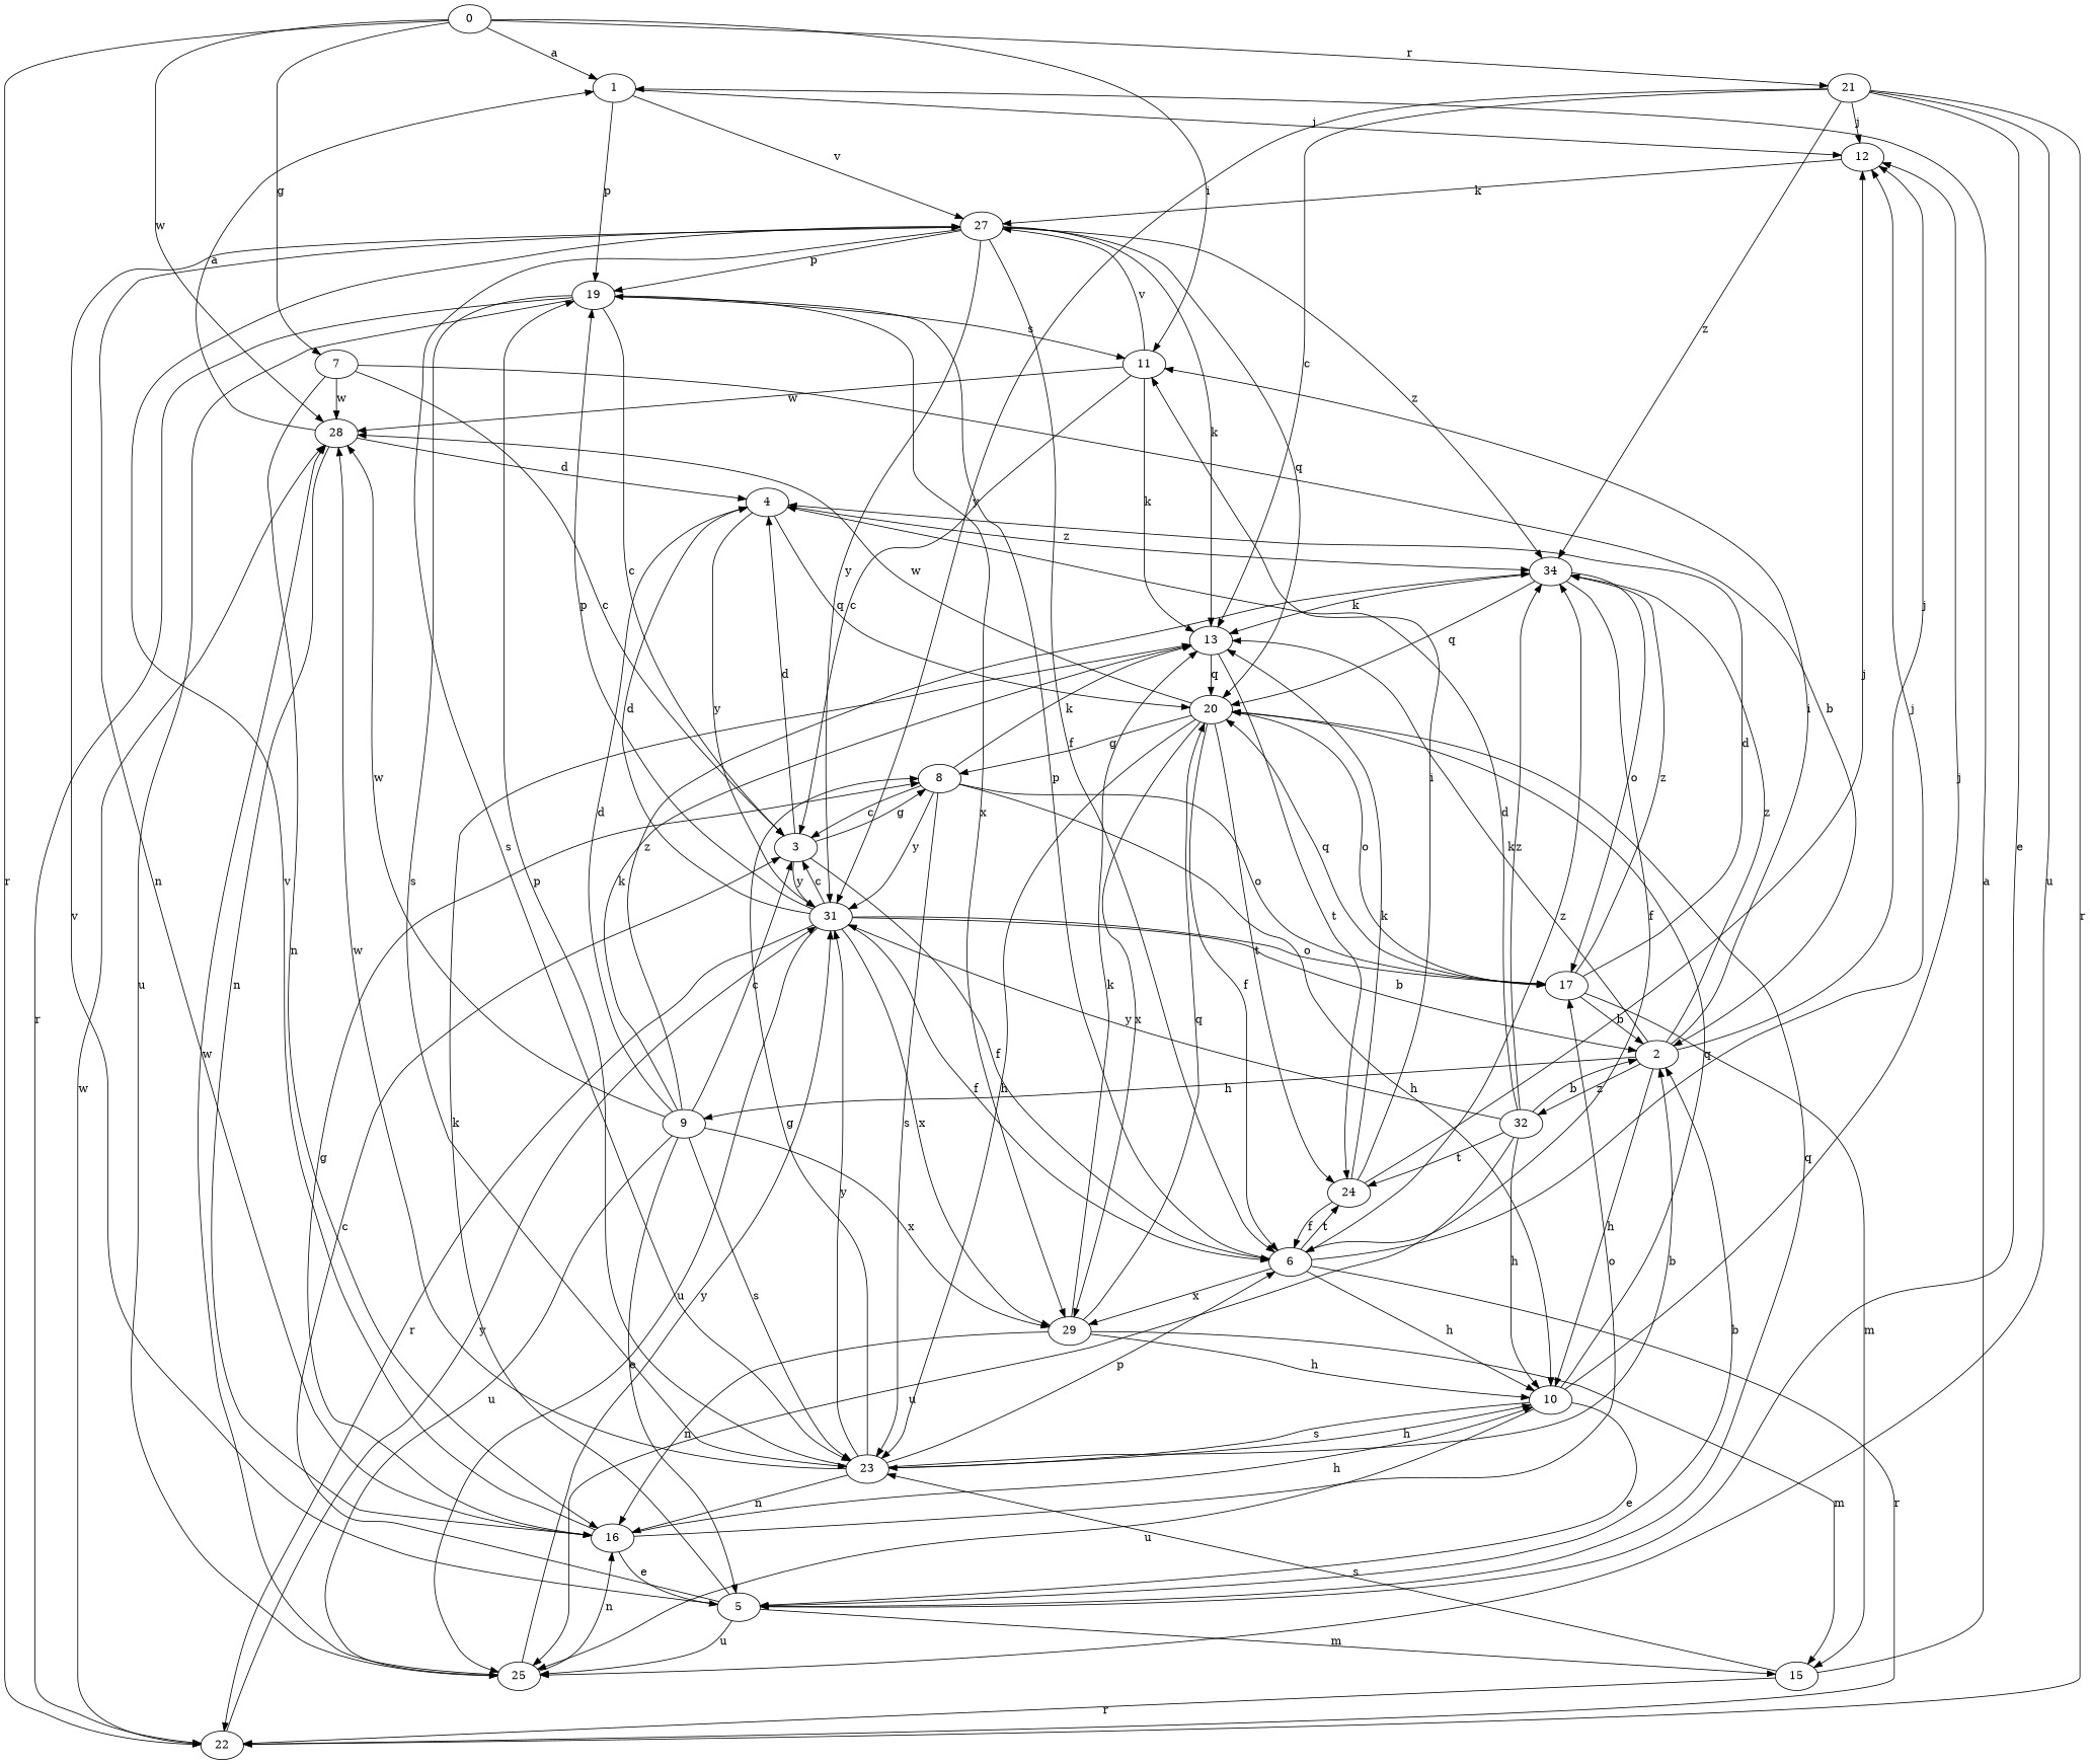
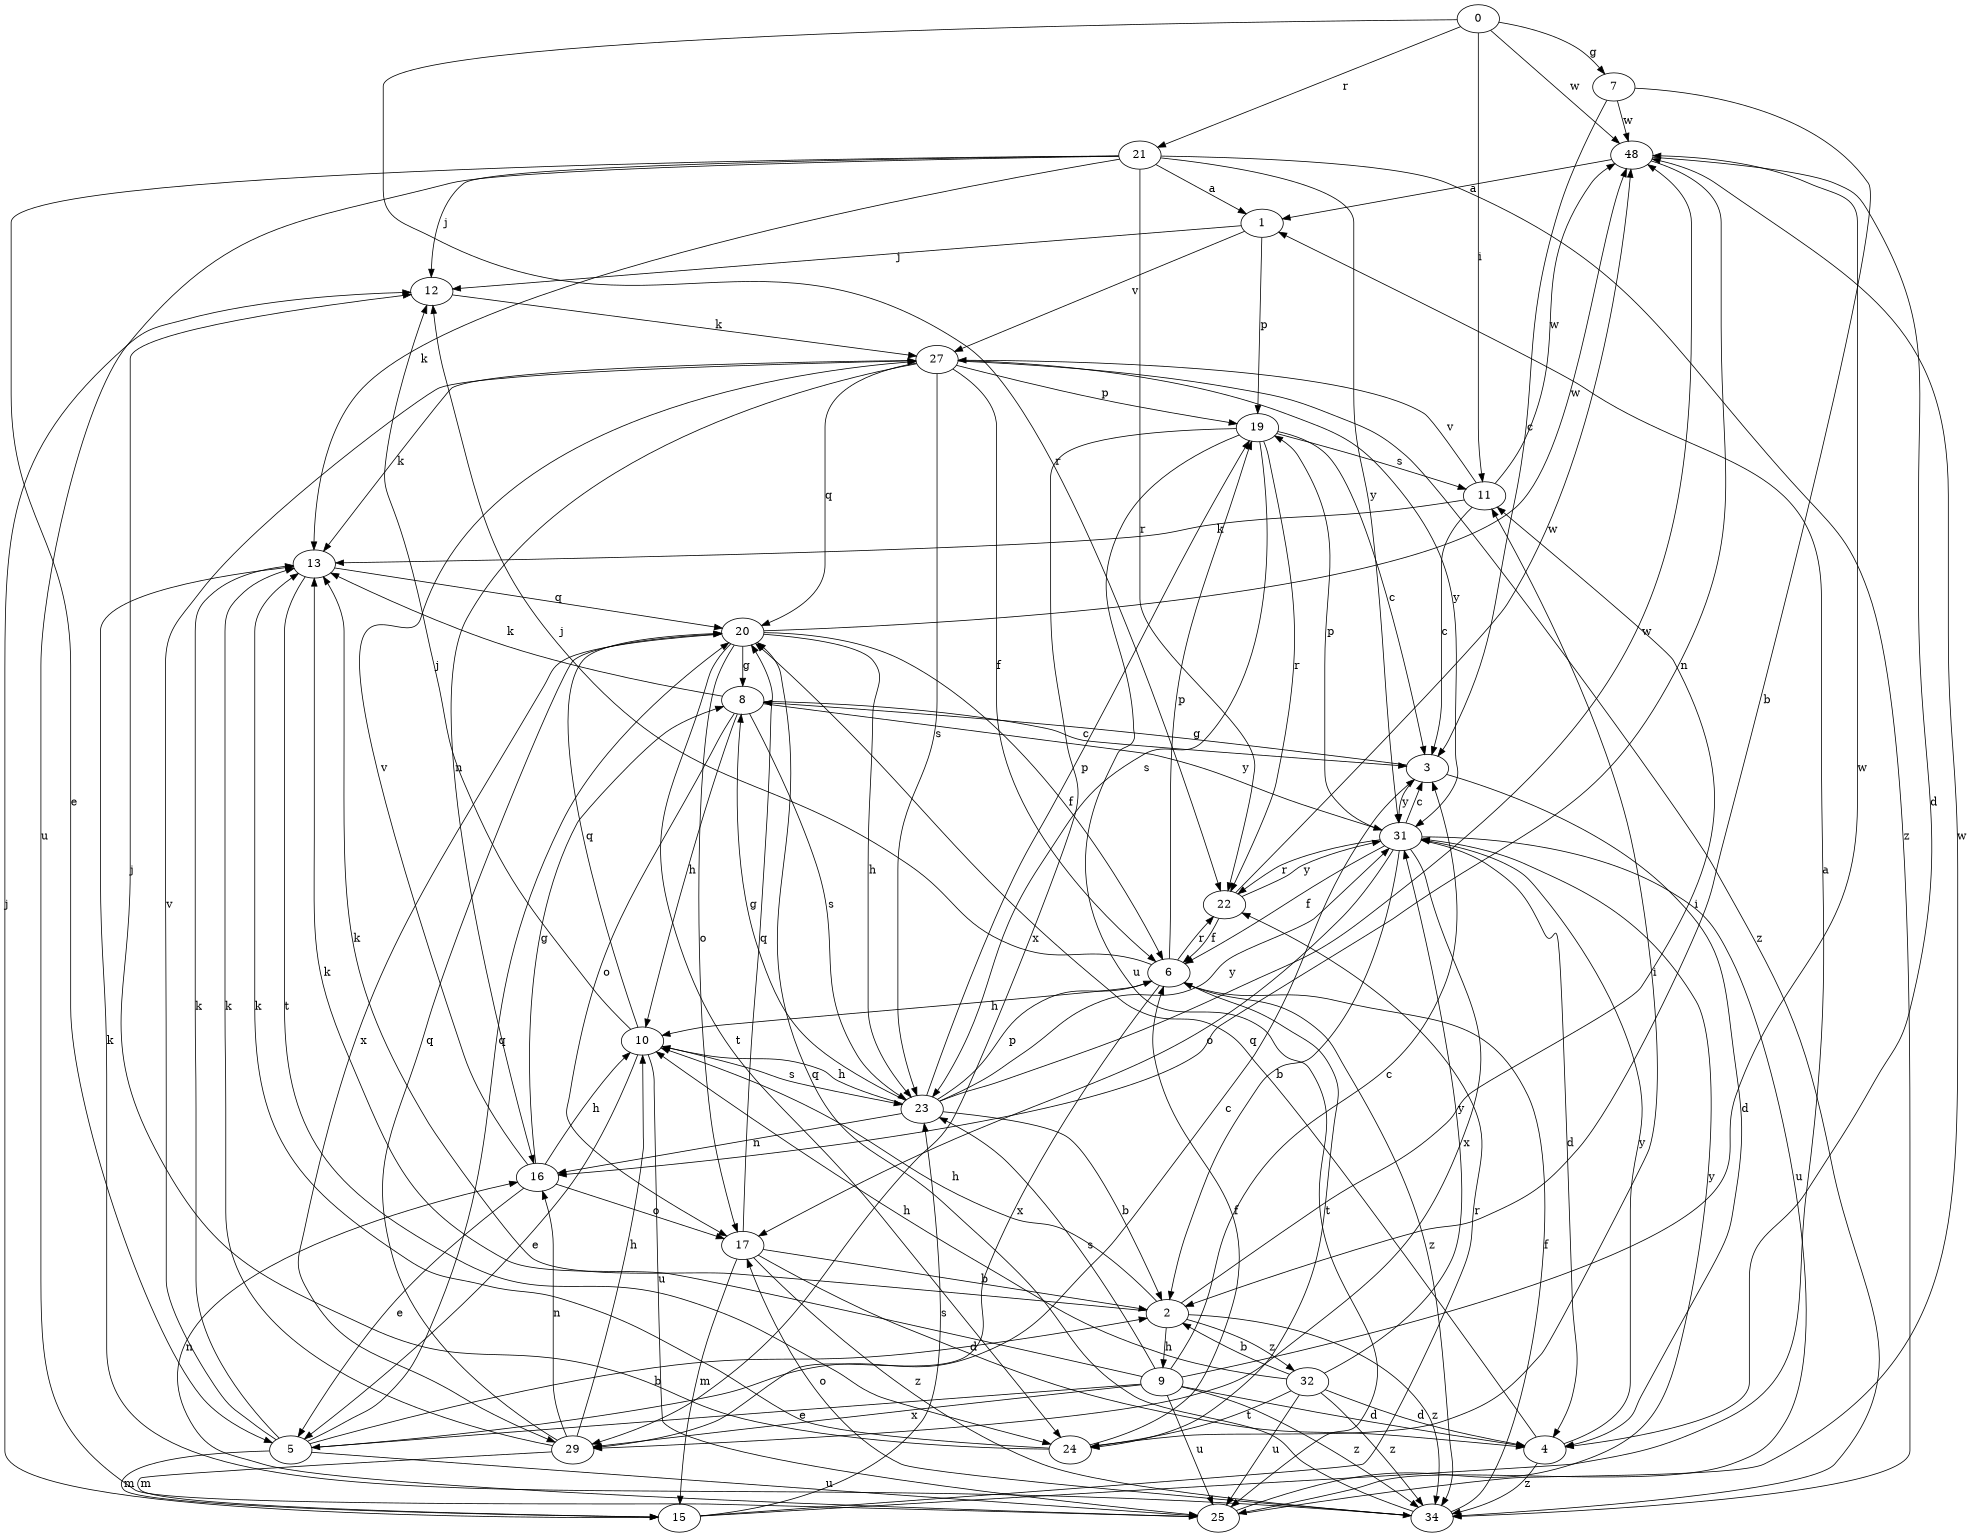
  strict digraph {
    0
    1
    7
    11
    21
    22
-   28
+   28 [label=48]
    12
    19
    27
    2
    3
    16
    13
    34
    31
    5
    n18 [label=25]
    6
    4
    29
    23
    20
    9
    10
    32
    24
    17
    8
    15
-   0 -> 1 [label=a]
+   21 -> 1 [label=a]
    0 -> 7 [label=g]
    0 -> 11 [label=i]
    0 -> 21 [label=r]
    0 -> 22 [label=r]
    0 -> 28 [label=w]
    1 -> 12 [label=j]
    1 -> 19 [label=p]
    1 -> 27 [label=v]
    7 -> 28 [label=w]
    7 -> 2 [label=b]
    7 -> 3 [label=c]
-   7 -> 16 [label=n]
    11 -> 28 [label=w]
    11 -> 27 [label=v]
    11 -> 3 [label=c]
    11 -> 13 [label=k]
    21 -> 22 [label=r]
    21 -> 12 [label=j]
-   21 -> 13 [label=c]
+   21 -> 13 [label=k]
    21 -> 34 [label=z]
    21 -> 31 [label=y]
    21 -> 5 [label=e]
    21 -> n18 [label=u]
    22 -> 28 [label=w]
    22 -> 31 [label=y]
-   3 -> 6 [label=f]
+   22 -> 6 [label=f]
    28 -> 1 [label=a]
    28 -> 16 [label=n]
    28 -> 4 [label=d]
    12 -> 27 [label=k]
    19 -> 11 [label=s]
    19 -> 22 [label=r]
    19 -> 3 [label=c]
    19 -> n18 [label=u]
    19 -> 29 [label=x]
    19 -> 23 [label=s]
    27 -> 19 [label=p]
    27 -> 16 [label=n]
    27 -> 13 [label=k]
    27 -> 34 [label=z]
    27 -> 31 [label=y]
    27 -> 6 [label=f]
    27 -> 23 [label=s]
    27 -> 20 [label=q]
    2 -> 11 [label=i]
    2 -> 13 [label=k]
    2 -> 34 [label=z]
    2 -> 9 [label=h]
    2 -> 10 [label=h]
    2 -> 32 [label=z]
    3 -> 31 [label=y]
    3 -> 4 [label=d]
    3 -> 8 [label=g]
    16 -> 27 [label=v]
    16 -> 5 [label=e]
    16 -> 10 [label=h]
    16 -> 17 [label=o]
    16 -> 8 [label=g]
    13 -> 20 [label=q]
    13 -> 24 [label=t]
    34 -> 13 [label=k]
    34 -> 6 [label=f]
    34 -> 20 [label=q]
    34 -> 17 [label=o]
    31 -> 22 [label=r]
    31 -> 19 [label=p]
    31 -> 2 [label=b]
    31 -> 3 [label=c]
    31 -> n18 [label=u]
    31 -> 6 [label=f]
    31 -> 4 [label=d]
    31 -> 29 [label=x]
    31 -> 17 [label=o]
    5 -> 27 [label=v]
    5 -> 2 [label=b]
    5 -> 3 [label=c]
    5 -> 13 [label=k]
    5 -> n18 [label=u]
    5 -> 20 [label=q]
    5 -> 15 [label=m]
    n18 -> 28 [label=w]
    n18 -> 16 [label=n]
    n18 -> 31 [label=y]
    6 -> 22 [label=r]
    6 -> 12 [label=j]
    6 -> 19 [label=p]
    6 -> 34 [label=z]
    6 -> 29 [label=x]
    6 -> 10 [label=h]
    6 -> 24 [label=t]
    4 -> 34 [label=z]
    4 -> 31 [label=y]
    4 -> 20 [label=q]
    29 -> 16 [label=n]
    29 -> 13 [label=k]
    29 -> 20 [label=q]
    29 -> 10 [label=h]
    29 -> 15 [label=m]
    23 -> 28 [label=w]
    23 -> 19 [label=p]
    23 -> 2 [label=b]
    23 -> 16 [label=n]
    23 -> 31 [label=y]
    23 -> 6 [label=p]
    23 -> 10 [label=h]
    23 -> 8 [label=g]
    20 -> 28 [label=w]
    20 -> 6 [label=f]
    20 -> 29 [label=x]
    20 -> 23 [label=h]
    20 -> 24 [label=t]
    20 -> 17 [label=o]
    20 -> 8 [label=g]
    9 -> 28 [label=w]
    9 -> 3 [label=c]
    9 -> 13 [label=k]
    9 -> 34 [label=z]
    9 -> 5 [label=e]
    9 -> n18 [label=u]
    9 -> 4 [label=d]
    9 -> 29 [label=x]
    9 -> 23 [label=s]
    10 -> 12 [label=j]
    10 -> 5 [label=e]
    10 -> n18 [label=u]
    10 -> 23 [label=s]
    10 -> 20 [label=q]
    32 -> 2 [label=b]
    32 -> 34 [label=z]
    32 -> 31 [label=y]
    32 -> n18 [label=u]
    32 -> 4 [label=d]
    32 -> 10 [label=h]
    32 -> 24 [label=t]
    24 -> 11 [label=i]
    24 -> 12 [label=j]
    24 -> 13 [label=k]
    24 -> 6 [label=f]
    17 -> 2 [label=b]
    17 -> 34 [label=z]
    17 -> 4 [label=d]
    17 -> 20 [label=q]
    17 -> 15 [label=m]
    8 -> 3 [label=c]
    8 -> 13 [label=k]
    8 -> 31 [label=y]
    8 -> 23 [label=s]
    8 -> 10 [label=h]
    8 -> 17 [label=o]
    15 -> 1 [label=a]
    15 -> 22 [label=r]
-   2 -> 12 [label=j]
+   15 -> 12 [label=j]
    15 -> 23 [label=s]
  }
